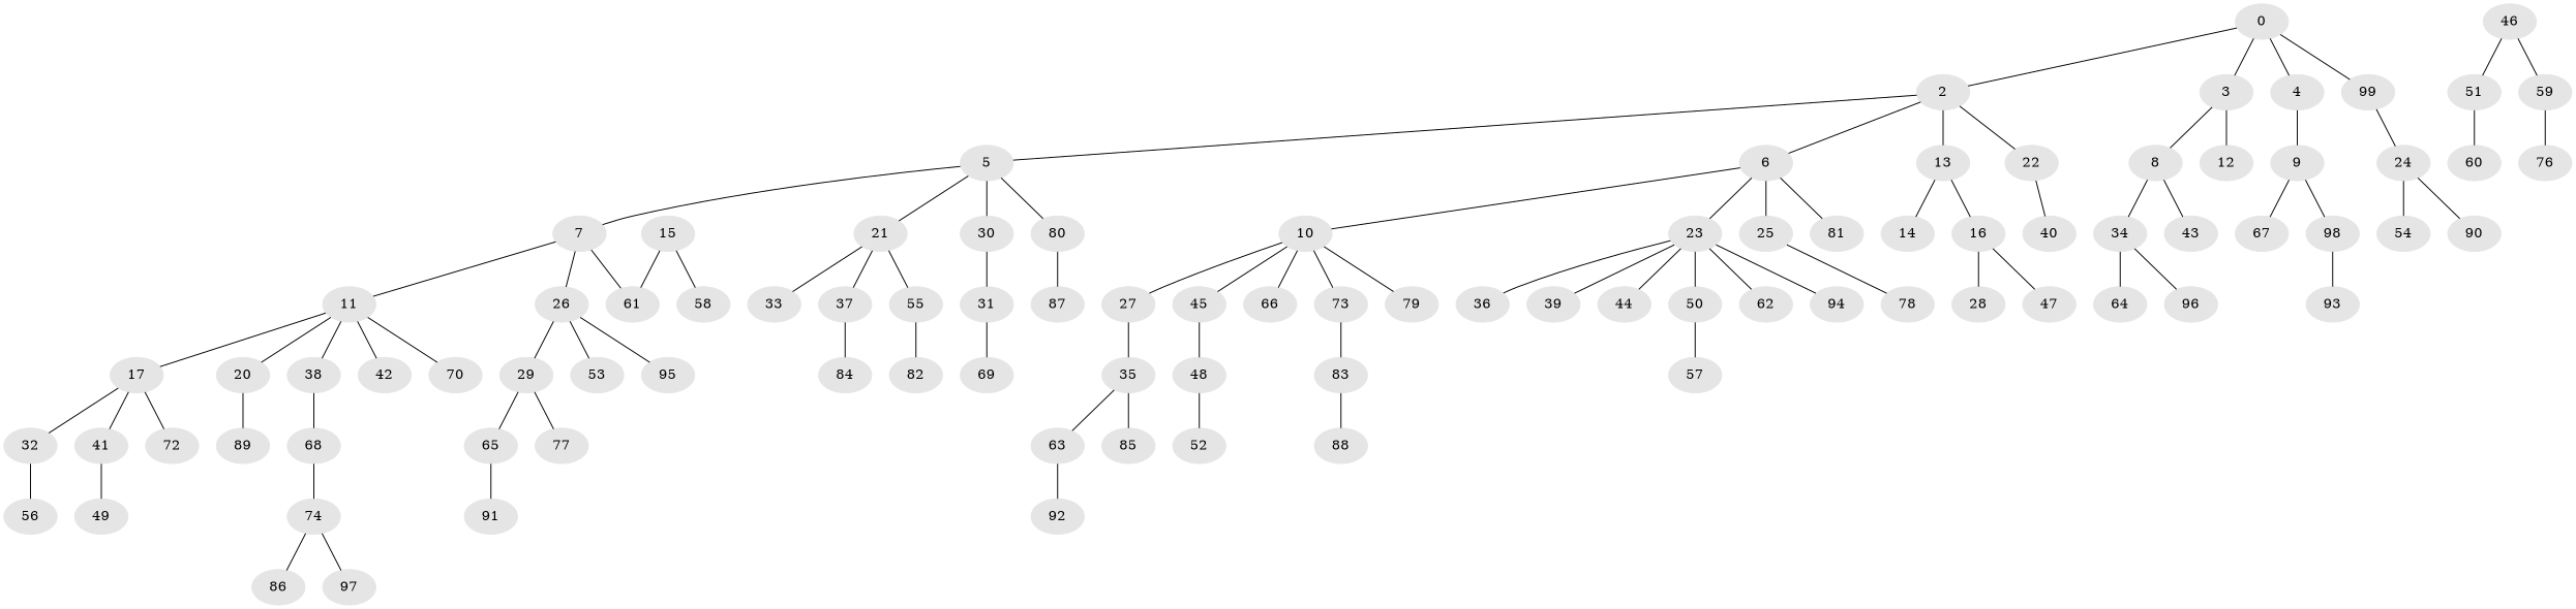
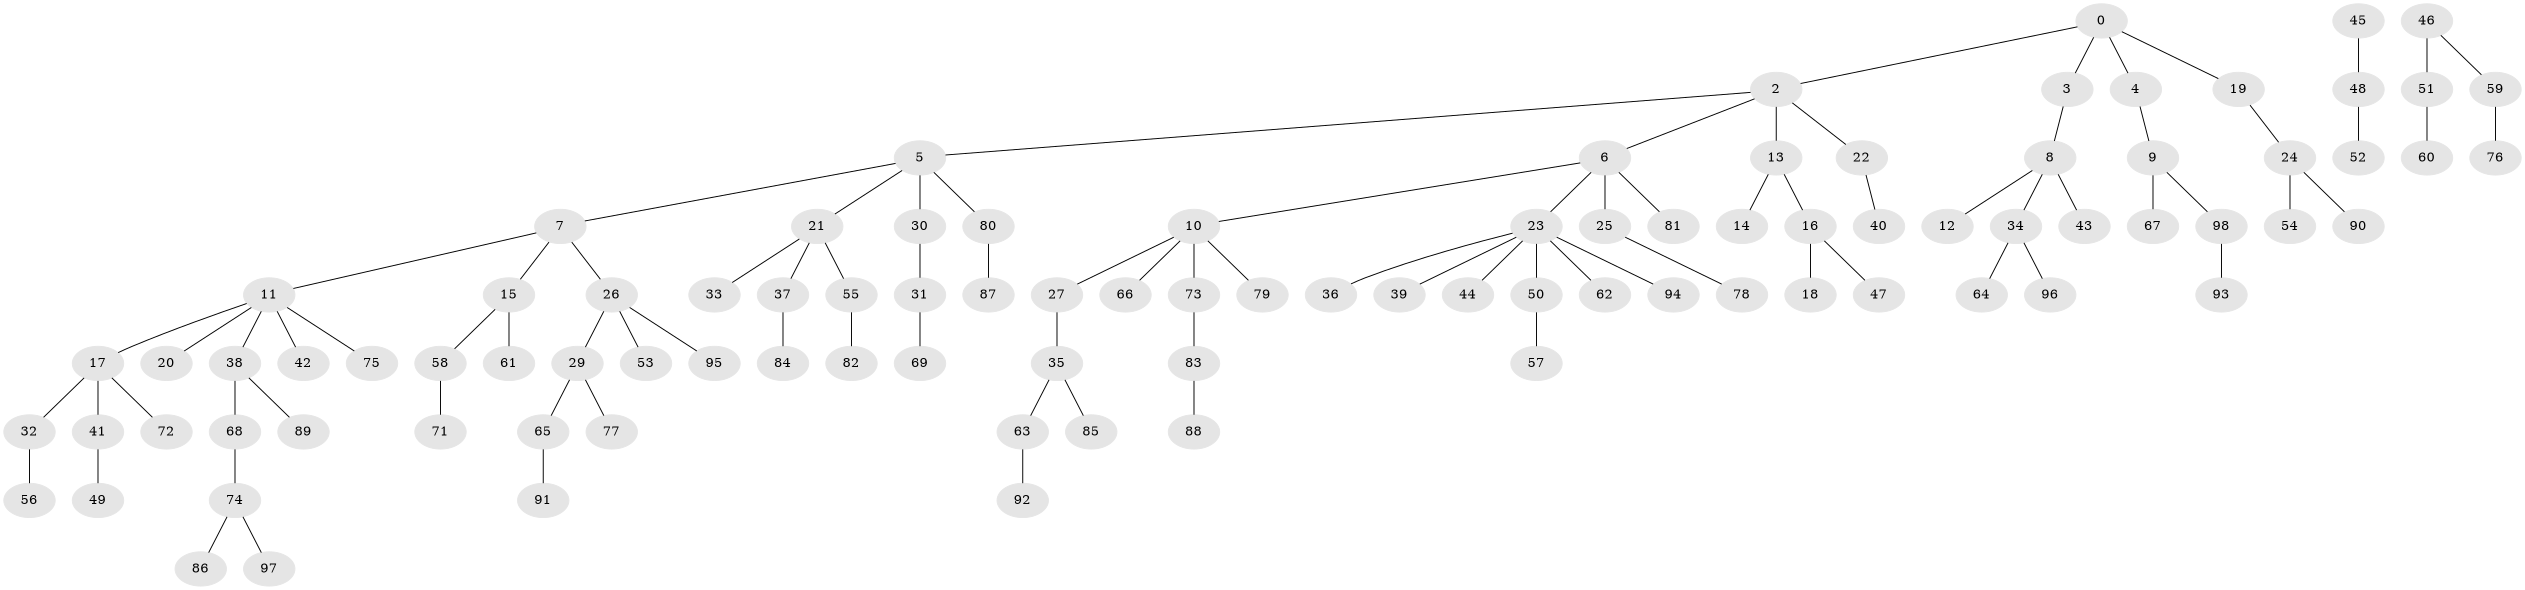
  graph {
    node [color=gray90 style=filled]
    n1 [label=0]
    2
    3
    4
-   19 [label=99]
+   19
    5
    6
    13
    22
    8
    12
    9
    24
    7
    21
    30
    80
    10
    23
    25
    81
    14
    16
    40
    34
    43
    67
    n28 [label=98]
    11
    15
    26
    33
    37
    55
    31
    87
    27
    45
    66
    73
    79
    36
    39
    44
    50
    62
    94
    78
    17
    20
    38
    42
-   70
+   70 [label=75]
    58
    61
    29
    53
    95
    64
    96
    93
    35
    48
    83
    32
    41
    72
    68
    89
-   18 [label=28]
+   18
    47
+   71
    56
    49
    54
    90
    84
    82
    57
    65
    77
    63
    85
    91
    69
    92
    46
    51
    59
    74
    52
    60
    76
    86
    97
    88
    n1 -- 2
    n1 -- 3
    n1 -- 4
    n1 -- 19
    2 -- 5
    2 -- 6
    2 -- 13
    2 -- 22
    3 -- 8
-   3 -- 12
+   8 -- 12
    4 -- 9
    19 -- 24
    5 -- 7
    5 -- 21
    5 -- 30
    5 -- 80
    6 -- 10
    6 -- 23
    6 -- 25
    6 -- 81
    13 -- 14
    13 -- 16
    22 -- 40
    8 -- 34
    8 -- 43
    9 -- 67
    9 -- n28
    24 -- 54
    24 -- 90
    7 -- 11
-   7 -- 61
+   7 -- 15
    7 -- 26
    21 -- 33
    21 -- 37
    21 -- 55
    30 -- 31
    80 -- 87
    10 -- 27
-   10 -- 45
    10 -- 66
    10 -- 73
    10 -- 79
    23 -- 36
    23 -- 39
    23 -- 44
    23 -- 50
    23 -- 62
    23 -- 94
    25 -- 78
    16 -- 18
    16 -- 47
    34 -- 64
    34 -- 96
    n28 -- 93
    11 -- 17
    11 -- 20
    11 -- 38
    11 -- 42
    11 -- 70
    15 -- 58
    15 -- 61
    26 -- 29
    26 -- 53
    26 -- 95
    37 -- 84
    55 -- 82
    31 -- 69
    27 -- 35
    45 -- 48
    73 -- 83
    50 -- 57
    17 -- 32
    17 -- 41
    17 -- 72
    38 -- 68
-   20 -- 89
+   38 -- 89
+   58 -- 71
    29 -- 65
    29 -- 77
    35 -- 63
    35 -- 85
    48 -- 52
    83 -- 88
    32 -- 56
    41 -- 49
    68 -- 74
    65 -- 91
    63 -- 92
    46 -- 51
    46 -- 59
    51 -- 60
    59 -- 76
    74 -- 86
    74 -- 97
  }
